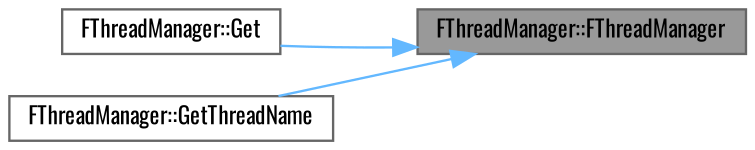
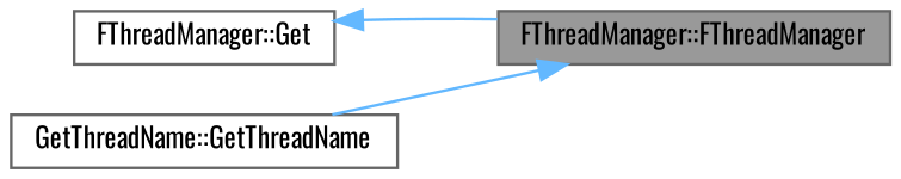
  digraph {
    fontname=Oswald
    rankdir=RL
    node [color=grey40 fillcolor=white fontname=Oswald fontsize=10 shape=box style=filled]
    edge [color=steelblue1 dir=back fontname=Oswald fontsize=10 labelfontname=Helvetica labelfontsize=10 style=solid]
    n1 [color=gray40 fillcolor=grey60 fontcolor=black height=0.2 label="FThreadManager::FThreadManager" width=0.4]
    n2 [height=0.2 label="FThreadManager::Get" width=0.4]
-   n3 [height=0.2 label="FThreadManager::GetThreadName" width=0.4]
-   n1 -> n2
+   n3 [height=0.2 label="GetThreadName::GetThreadName" width=0.4]
+   n2 -> n1
    n1 -> n3
  }
